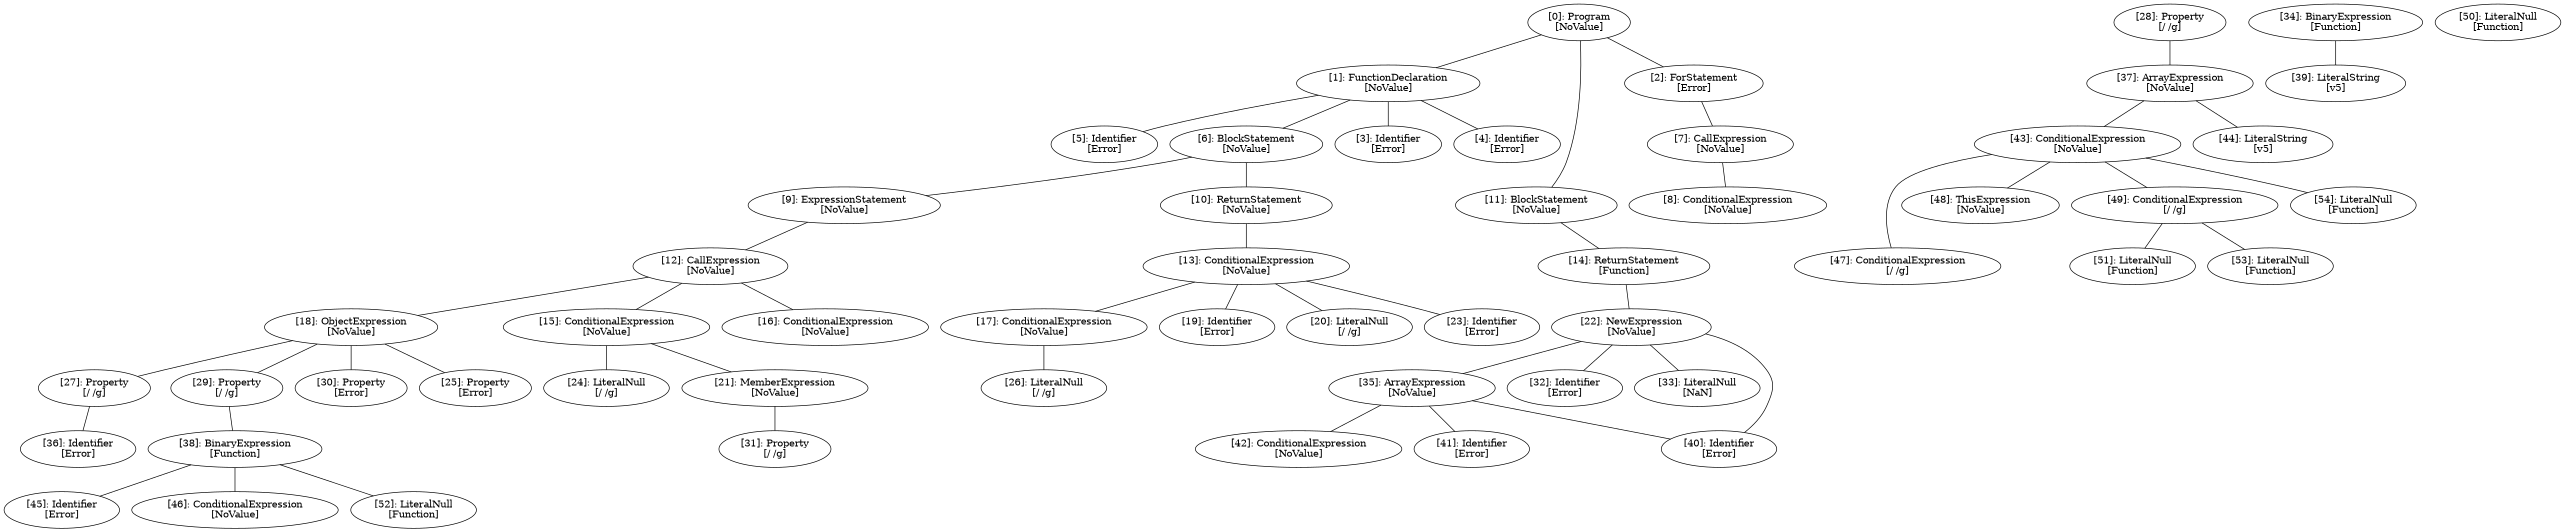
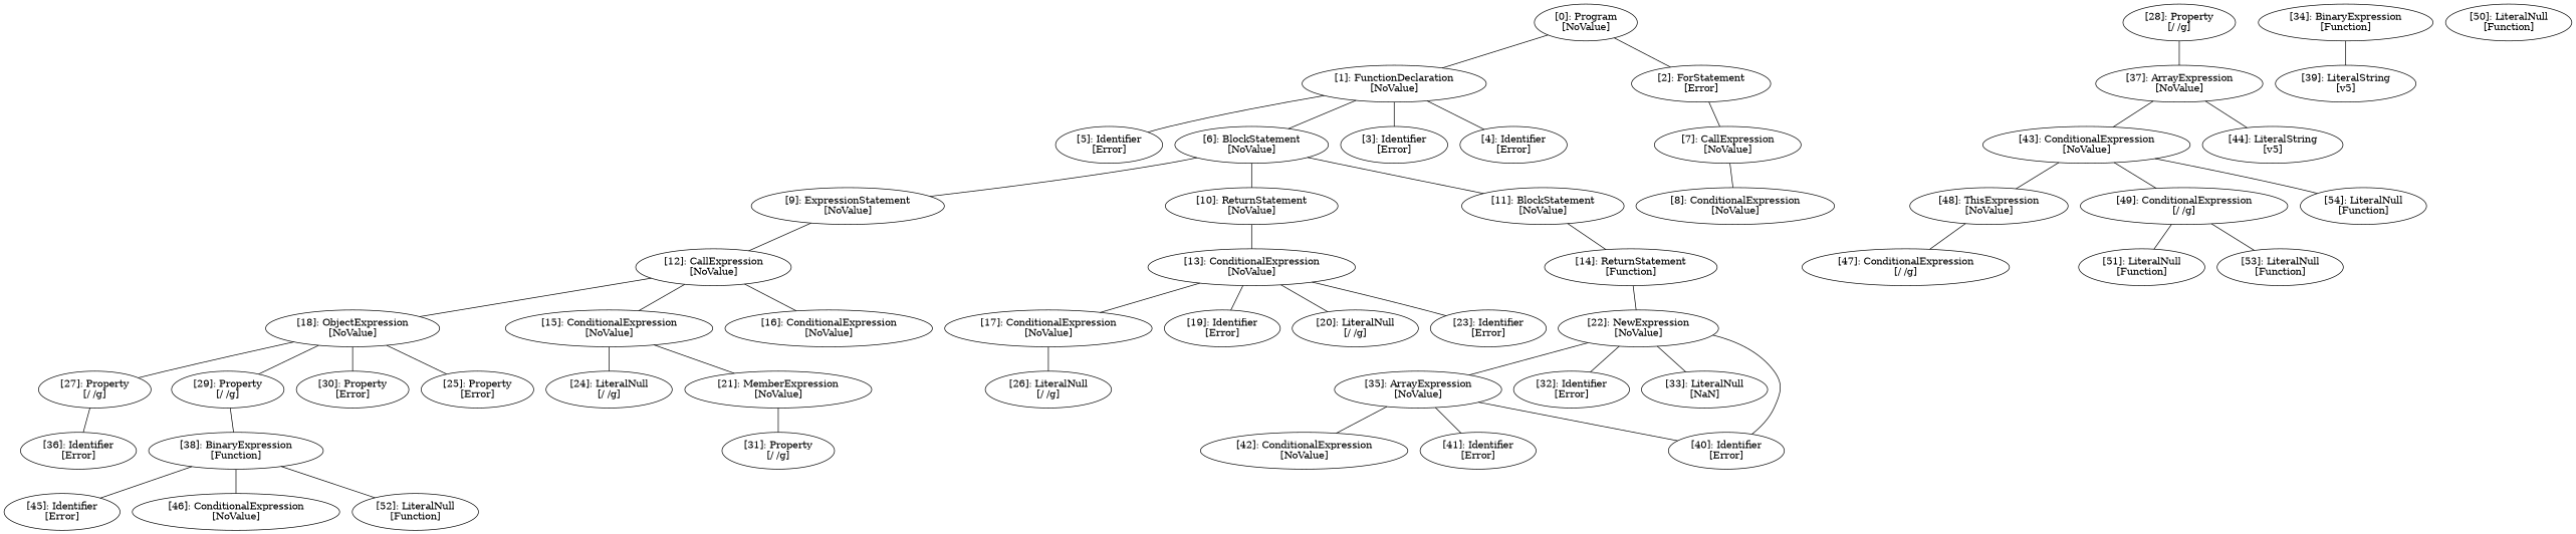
  graph {
    n1 [label="[0]: Program\n[NoValue]"]
    n2 [label="[1]: FunctionDeclaration\n[NoValue]"]
    n3 [label="[2]: ForStatement\n[Error]"]
    n4 [label="[3]: Identifier\n[Error]"]
    n5 [label="[4]: Identifier\n[Error]"]
    n6 [label="[5]: Identifier\n[Error]"]
    n7 [label="[6]: BlockStatement\n[NoValue]"]
    n8 [label="[7]: CallExpression\n[NoValue]"]
    n9 [label="[9]: ExpressionStatement\n[NoValue]"]
    n10 [label="[10]: ReturnStatement\n[NoValue]"]
    n11 [label="[11]: BlockStatement\n[NoValue]"]
    n12 [label="[8]: ConditionalExpression\n[NoValue]"]
    n13 [label="[12]: CallExpression\n[NoValue]"]
    n14 [label="[13]: ConditionalExpression\n[NoValue]"]
    n15 [label="[14]: ReturnStatement\n[Function]"]
    n16 [label="[15]: ConditionalExpression\n[NoValue]"]
    n17 [label="[16]: ConditionalExpression\n[NoValue]"]
    n18 [label="[18]: ObjectExpression\n[NoValue]"]
    n19 [label="[17]: ConditionalExpression\n[NoValue]"]
    n20 [label="[19]: Identifier\n[Error]"]
    n21 [label="[20]: LiteralNull\n[/ /g]"]
    n22 [label="[23]: Identifier\n[Error]"]
    n23 [label="[22]: NewExpression\n[NoValue]"]
    n24 [label="[21]: MemberExpression\n[NoValue]"]
    n25 [label="[24]: LiteralNull\n[/ /g]"]
    n26 [label="[25]: Property\n[Error]"]
    n27 [label="[27]: Property\n[/ /g]"]
    n28 [label="[29]: Property\n[/ /g]"]
    n29 [label="[30]: Property\n[Error]"]
    n30 [label="[26]: LiteralNull\n[/ /g]"]
    n31 [label="[32]: Identifier\n[Error]"]
    n32 [label="[33]: LiteralNull\n[NaN]"]
    n33 [label="[35]: ArrayExpression\n[NoValue]"]
    n34 [label="[40]: Identifier\n[Error]"]
    n35 [label="[31]: Property\n[/ /g]"]
    n36 [label="[36]: Identifier\n[Error]"]
    n37 [label="[28]: Property\n[/ /g]"]
    n38 [label="[37]: ArrayExpression\n[NoValue]"]
    n39 [label="[38]: BinaryExpression\n[Function]"]
    n40 [label="[34]: BinaryExpression\n[Function]"]
    n41 [label="[39]: LiteralString\n[v5]"]
    n42 [label="[41]: Identifier\n[Error]"]
    n43 [label="[42]: ConditionalExpression\n[NoValue]"]
    n44 [label="[43]: ConditionalExpression\n[NoValue]"]
    n45 [label="[44]: LiteralString\n[v5]"]
    n46 [label="[45]: Identifier\n[Error]"]
    n47 [label="[46]: ConditionalExpression\n[NoValue]"]
    n48 [label="[52]: LiteralNull\n[Function]"]
    n49 [label="[47]: ConditionalExpression\n[/ /g]"]
    n50 [label="[48]: ThisExpression\n[NoValue]"]
    n51 [label="[49]: ConditionalExpression\n[/ /g]"]
    n52 [label="[54]: LiteralNull\n[Function]"]
    n53 [label="[51]: LiteralNull\n[Function]"]
    n54 [label="[53]: LiteralNull\n[Function]"]
    n55 [label="[50]: LiteralNull\n[Function]"]
    n1 -- n2
    n1 -- n3
    n2 -- n4
    n2 -- n5
    n2 -- n6
    n2 -- n7
    n3 -- n8
    n7 -- n9
    n7 -- n10
-   n1 -- n11
+   n7 -- n11
    n8 -- n12
    n9 -- n13
    n10 -- n14
    n11 -- n15
    n13 -- n16
    n13 -- n17
    n13 -- n18
    n14 -- n19
    n14 -- n20
    n14 -- n21
    n14 -- n22
    n15 -- n23
    n16 -- n24
    n16 -- n25
    n18 -- n26
    n18 -- n27
    n18 -- n28
    n18 -- n29
    n19 -- n30
    n23 -- n31
    n23 -- n32
    n23 -- n33
    n23 -- n34
    n24 -- n35
    n27 -- n36
    n28 -- n39
    n33 -- n34
    n33 -- n42
    n33 -- n43
    n37 -- n38
    n38 -- n44
    n38 -- n45
    n39 -- n46
    n39 -- n47
    n39 -- n48
    n40 -- n41
-   n44 -- n49
+   n50 -- n49
    n44 -- n50
    n44 -- n51
    n44 -- n52
    n51 -- n53
    n51 -- n54
  }
